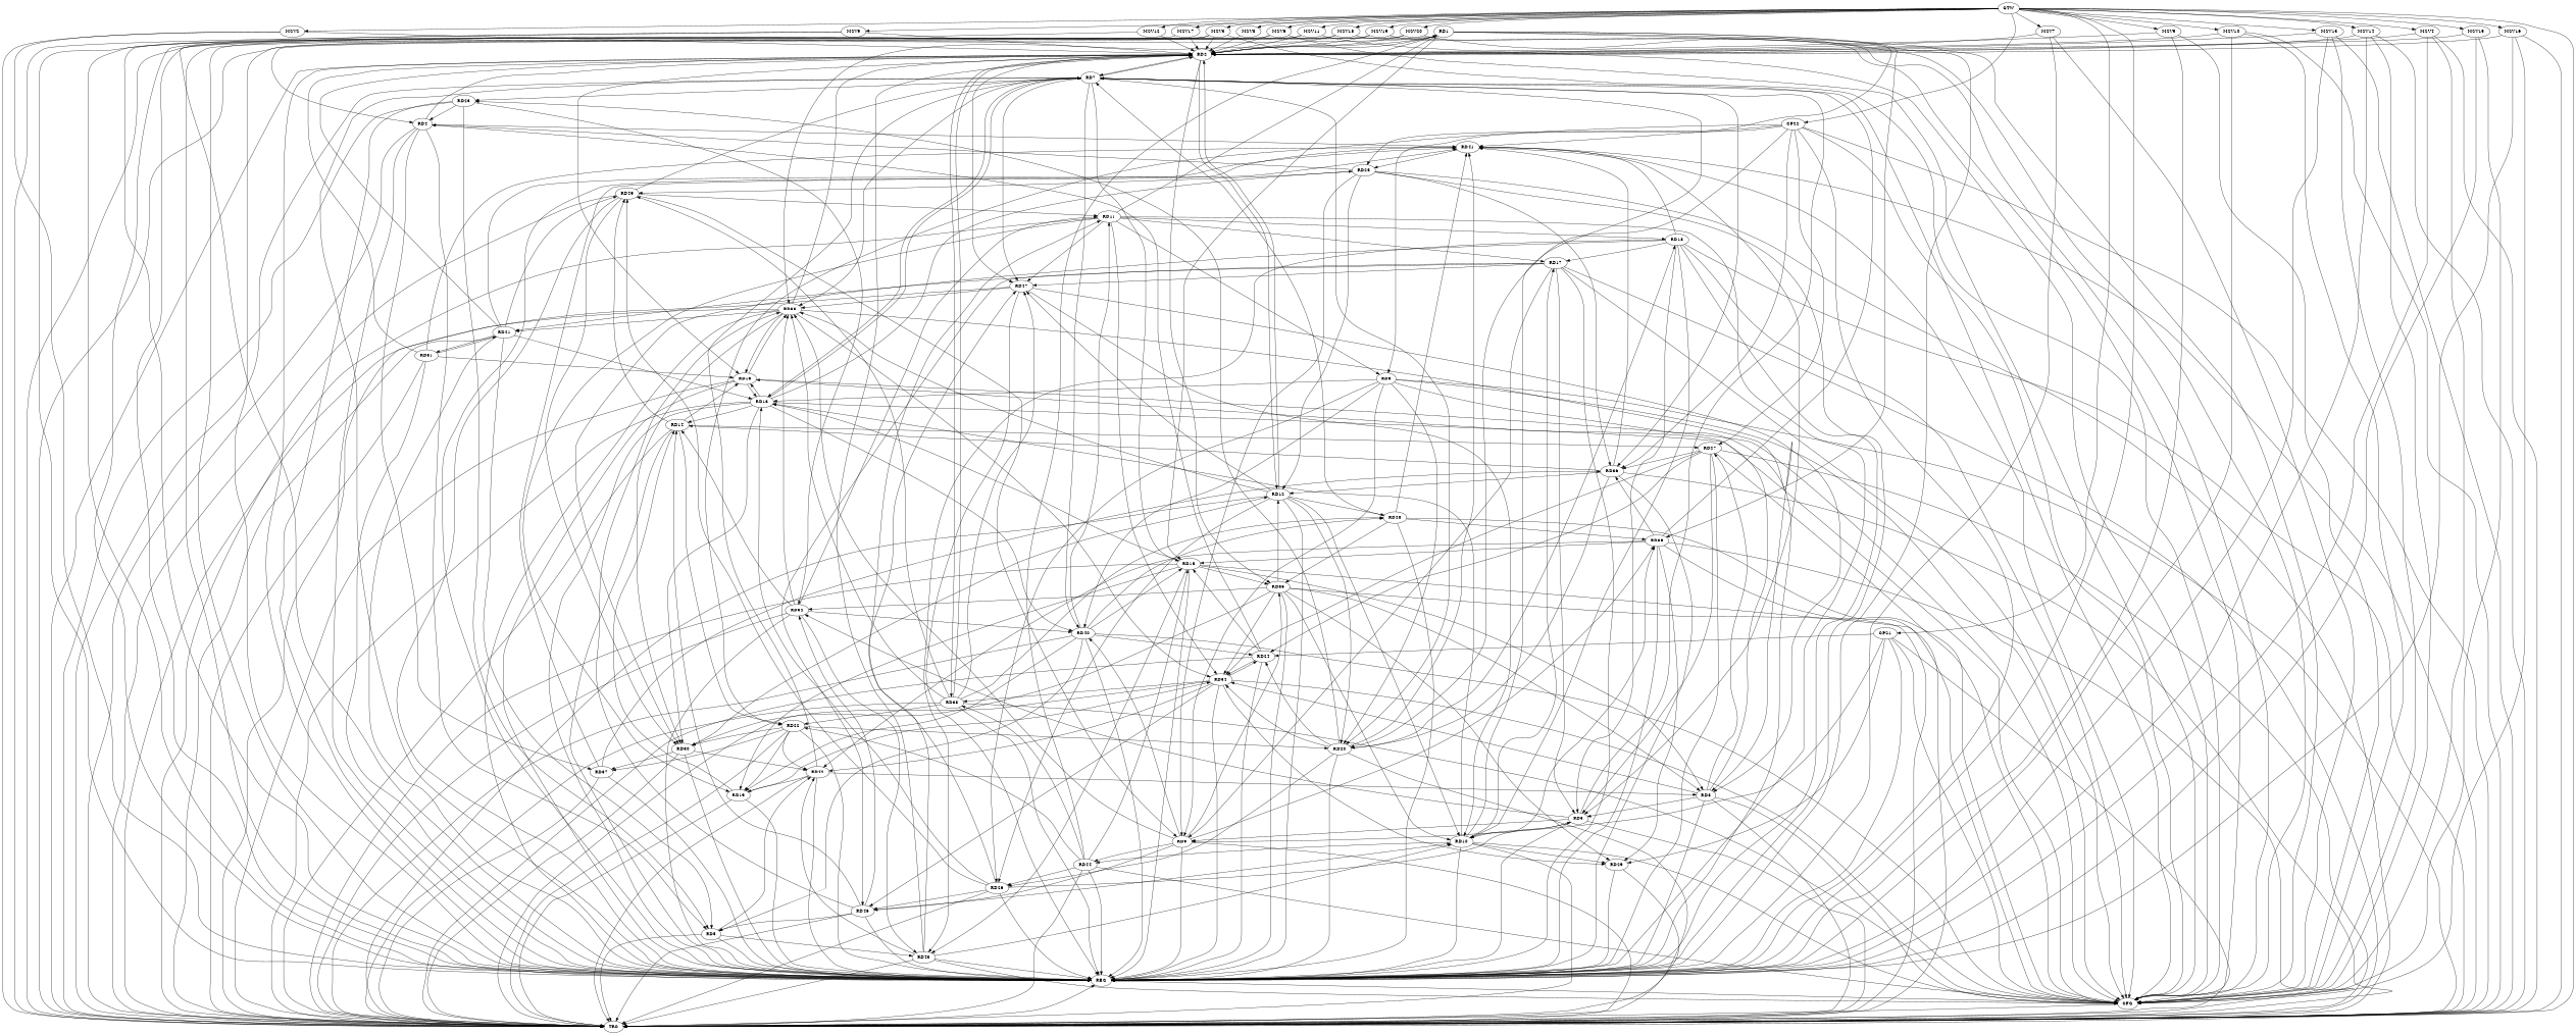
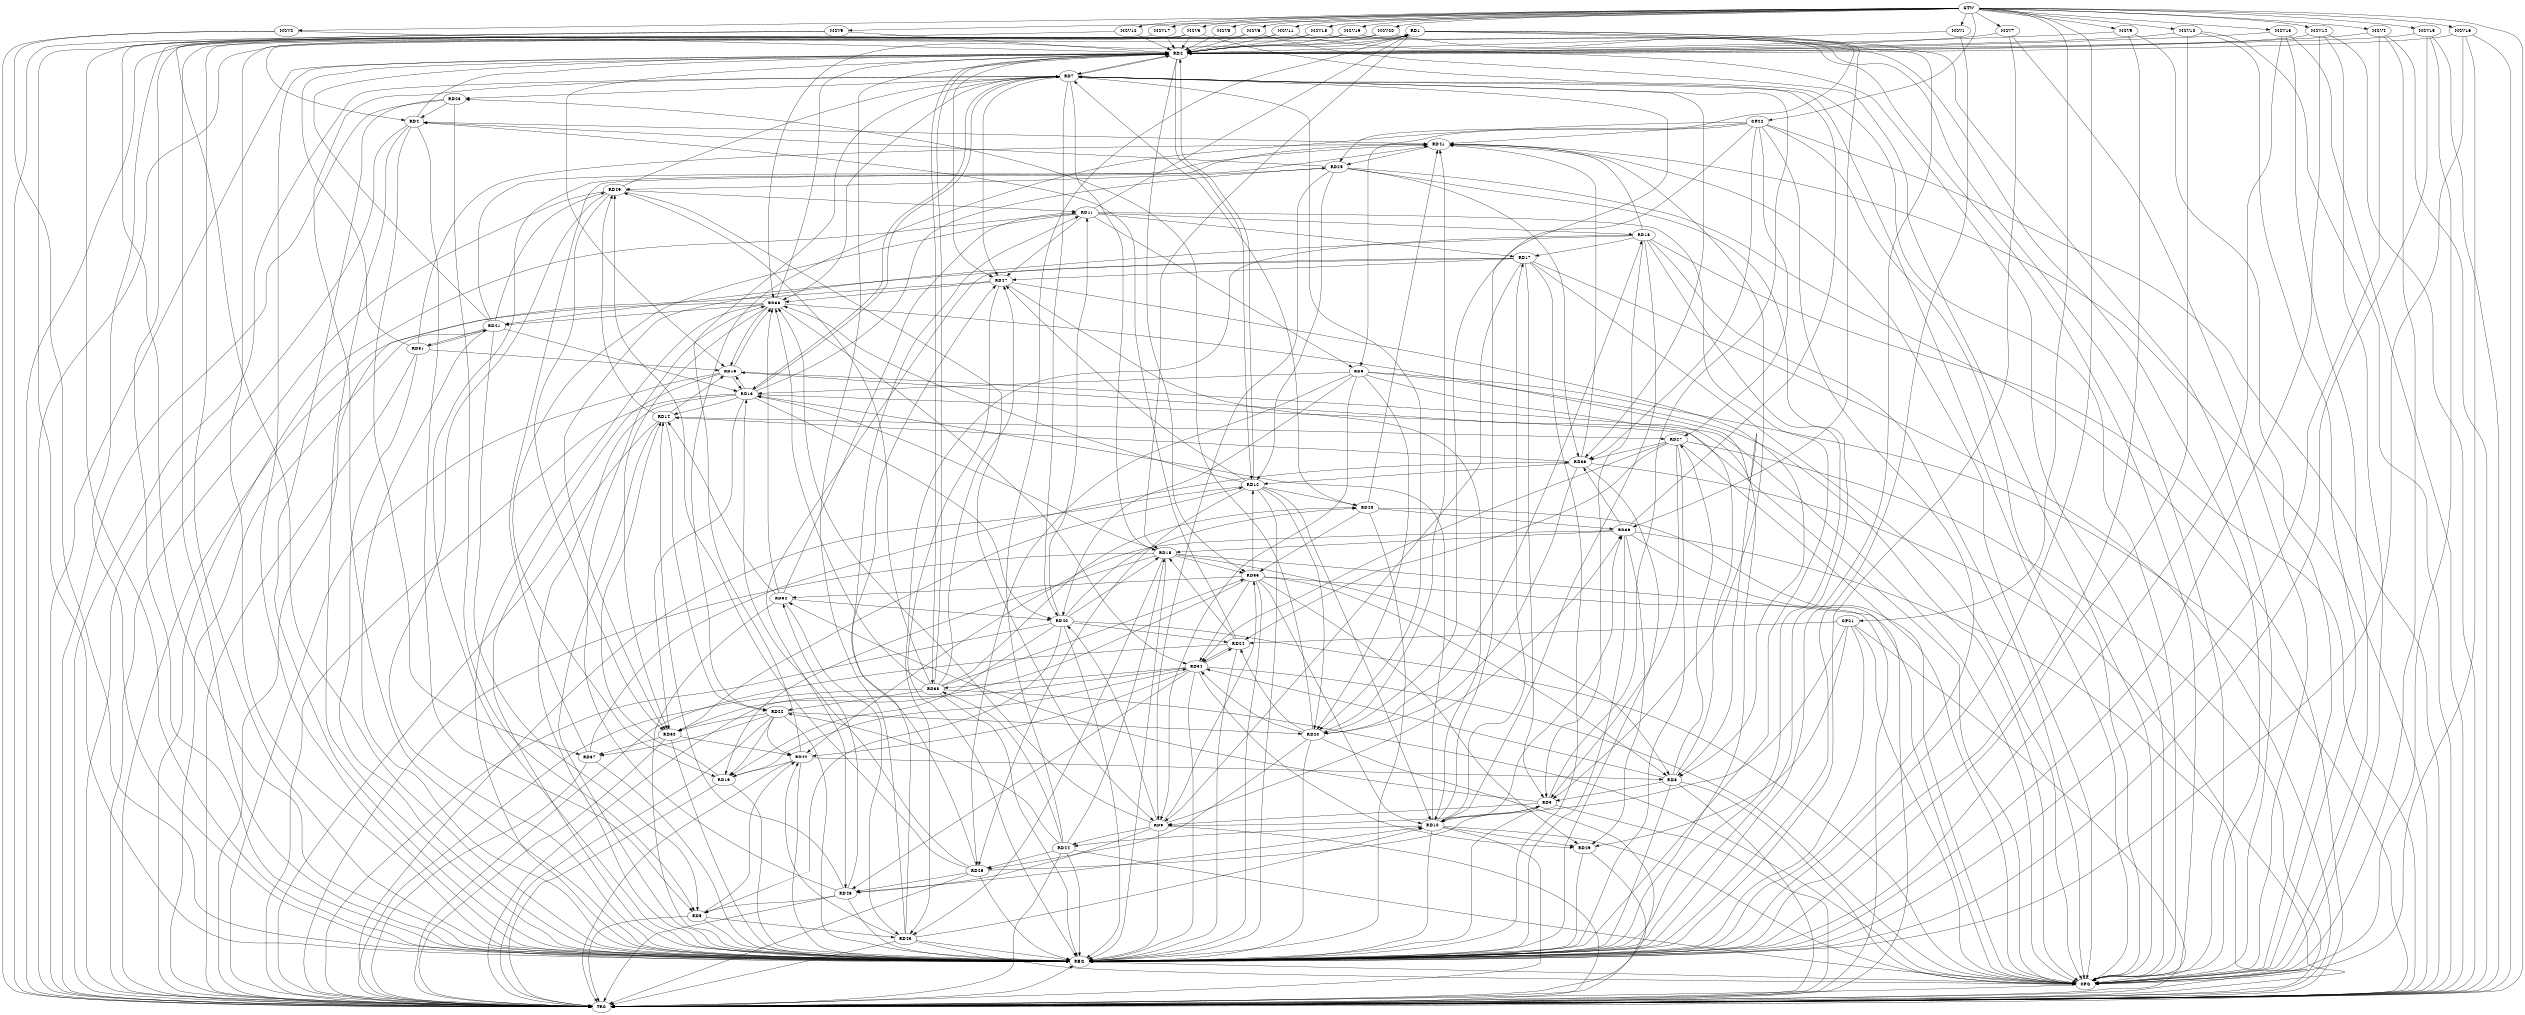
  strict digraph {
    n1 [label=RD1]
    n2 [label=RD2]
    n3 [label=RD4]
    n4 [label=RD15]
    n5 [label=RD25]
    n6 [label=RD33]
    n7 [label=RD39]
    n8 [label=REG]
    n9 [label=CFG]
    n10 [label=TRC]
    n11 [label=RD7]
    n12 [label=RD12]
    n13 [label=RD16]
    n14 [label=RD35]
    n15 [label=RD38]
    n16 [label=RD47]
    n17 [label=RD5]
    n18 [label=RD37]
    n19 [label=RD41]
    n20 [label=RD43]
    n21 [label=RD13]
    n22 [label=RD8]
    n23 [label=RD19]
    n24 [label=RD9]
    n25 [label=RD36]
    n26 [label=RD49]
    n27 [label=RD34]
    n28 [label=RD30]
    n29 [label=RD21]
    n30 [label=RD42]
    n31 [label=RD29]
    n32 [label=RD20]
    n33 [label=RD40]
    n34 [label=RD23]
    n35 [label=RD10]
    n36 [label=RD26]
    n37 [label=RD28]
    n38 [label=RD32]
    n39 [label=RD22]
    n40 [label=RD3]
    n41 [label=RD44]
    n42 [label=RD46]
    n43 [label=RD17]
    n44 [label=RD11]
    n45 [label=RD14]
    n46 [label=RD6]
    n47 [label=RD18]
    n48 [label=RD24]
    n49 [label=RD27]
    n50 [label=RD31]
    n51 [label=CPS1]
    n52 [label=CPS2]
    n53 [label=GTW]
+   n54 [label=MSV1]
    n55 [label=MSV2]
    n56 [label=MSV3]
    n57 [label=MSV4]
    n58 [label=MSV5]
    n59 [label=MSV6]
    n60 [label=MSV7]
    n61 [label=MSV8]
    n62 [label=MSV9]
    n63 [label=MSV10]
    n64 [label=MSV11]
    n65 [label=MSV12]
    n66 [label=MSV13]
    n67 [label=MSV14]
    n68 [label=MSV15]
    n69 [label=MSV16]
    n70 [label=MSV17]
    n71 [label=MSV18]
    n72 [label=MSV19]
    n73 [label=MSV20]
    n1 -> n2
    n1 -> n3
    n1 -> n4
    n1 -> n5
    n1 -> n6
    n1 -> n7
    n1 -> n8
    n1 -> n9
    n1 -> n10
    n2 -> n8
    n2 -> n10
    n2 -> n11
    n2 -> n12
    n2 -> n13
    n2 -> n14
    n2 -> n15
    n2 -> n16
    n3 -> n2
    n3 -> n8
    n3 -> n10
    n3 -> n17
    n3 -> n18
    n3 -> n19
    n4 -> n8
    n4 -> n9
    n4 -> n10
    n4 -> n14
    n4 -> n20
    n4 -> n21
    n4 -> n22
    n4 -> n23
    n5 -> n3
    n5 -> n8
    n5 -> n10
    n5 -> n12
    n5 -> n24
    n5 -> n25
    n5 -> n26
    n6 -> n2
    n6 -> n8
    n6 -> n10
    n6 -> n13
    n6 -> n22
    n6 -> n27
    n6 -> n28
    n6 -> n29
    n7 -> n4
    n7 -> n8
    n7 -> n9
    n7 -> n10
    n7 -> n11
    n7 -> n25
    n7 -> n30
    n7 -> n31
    n8 -> n9
    n9 -> n10
    n10 -> n8
    n11 -> n2
    n11 -> n4
    n11 -> n6
    n11 -> n8
    n11 -> n9
    n11 -> n10
    n11 -> n16
    n11 -> n21
    n11 -> n25
    n11 -> n32
    n11 -> n33
    n11 -> n34
    n12 -> n2
    n12 -> n6
    n12 -> n8
    n12 -> n10
    n12 -> n16
    n12 -> n32
    n12 -> n35
    n12 -> n36
    n12 -> n37
    n13 -> n6
    n13 -> n8
    n13 -> n9
    n13 -> n10
    n13 -> n21
    n14 -> n8
    n14 -> n10
    n14 -> n12
    n14 -> n22
    n14 -> n27
    n14 -> n28
    n14 -> n31
    n14 -> n35
    n14 -> n38
    n15 -> n2
    n15 -> n6
    n15 -> n8
    n15 -> n9
    n15 -> n10
+   n15 -> n14
    n15 -> n16
    n15 -> n26
    n15 -> n37
    n15 -> n39
    n16 -> n6
    n16 -> n8
    n16 -> n10
    n16 -> n22
    n16 -> n35
    n17 -> n8
    n17 -> n10
    n17 -> n20
    n17 -> n30
    n18 -> n8
    n18 -> n10
    n18 -> n19
    n18 -> n25
    n19 -> n5
    n19 -> n8
    n19 -> n9
    n19 -> n10
    n19 -> n40
    n20 -> n2
    n20 -> n8
    n20 -> n9
    n20 -> n10
    n20 -> n16
    n20 -> n30
    n20 -> n35
    n21 -> n5
    n21 -> n8
    n21 -> n9
    n21 -> n10
    n21 -> n11
    n21 -> n13
    n21 -> n28
    n21 -> n33
    n21 -> n45
    n22 -> n8
    n22 -> n9
    n22 -> n10
    n22 -> n13
    n22 -> n27
    n22 -> n40
    n22 -> n49
    n23 -> n8
    n23 -> n10
    n23 -> n27
    n23 -> n45
    n24 -> n6
    n24 -> n7
    n24 -> n8
    n24 -> n10
    n24 -> n14
    n24 -> n33
    n24 -> n41
    n24 -> n42
    n25 -> n8
    n25 -> n10
    n25 -> n12
    n25 -> n19
    n25 -> n32
    n25 -> n45
    n26 -> n8
    n26 -> n10
    n26 -> n11
    n26 -> n24
    n26 -> n28
    n26 -> n44
    n27 -> n8
    n27 -> n9
    n27 -> n10
    n27 -> n15
    n27 -> n30
    n27 -> n31
    n27 -> n42
    n27 -> n48
    n28 -> n8
    n28 -> n10
    n28 -> n12
    n28 -> n18
    n28 -> n30
    n29 -> n2
    n29 -> n8
    n29 -> n10
    n29 -> n17
    n29 -> n19
    n29 -> n21
    n29 -> n26
    n29 -> n50
    n30 -> n8
    n30 -> n10
    n30 -> n11
    n30 -> n22
    n30 -> n23
    n31 -> n8
    n31 -> n10
    n32 -> n8
    n32 -> n10
    n32 -> n19
    n32 -> n27
    n32 -> n34
    n32 -> n36
    n32 -> n47
    n32 -> n48
    n33 -> n4
    n33 -> n8
    n33 -> n9
    n33 -> n10
    n33 -> n17
    n33 -> n23
    n33 -> n37
    n33 -> n44
    n33 -> n48
    n34 -> n3
    n34 -> n8
    n34 -> n10
    n34 -> n17
-   n34 -> n38
    n35 -> n7
    n35 -> n8
    n35 -> n9
    n35 -> n10
    n35 -> n11
    n35 -> n21
    n35 -> n31
    n35 -> n41
    n35 -> n43
    n36 -> n8
    n36 -> n10
    n36 -> n21
    n36 -> n26
    n36 -> n40
    n36 -> n42
    n36 -> n44
    n37 -> n7
    n37 -> n8
    n37 -> n10
    n37 -> n11
    n37 -> n14
    n37 -> n19
    n38 -> n6
    n38 -> n8
-   n38 -> n10
+   n68 -> n10
    n38 -> n20
    n38 -> n33
    n38 -> n44
    n38 -> n45
    n39 -> n8
    n39 -> n10
    n39 -> n18
    n39 -> n23
    n39 -> n28
    n39 -> n30
    n39 -> n32
    n40 -> n8
    n40 -> n10
    n40 -> n11
    n40 -> n24
    n40 -> n35
    n40 -> n38
    n41 -> n1
    n41 -> n4
    n41 -> n8
    n41 -> n9
    n41 -> n10
    n41 -> n15
    n41 -> n36
    n41 -> n39
    n42 -> n6
    n42 -> n8
    n42 -> n10
    n42 -> n17
    n42 -> n35
    n42 -> n38
    n42 -> n45
    n43 -> n8
    n43 -> n9
    n43 -> n10
    n43 -> n16
    n43 -> n24
    n43 -> n29
    n43 -> n40
    n43 -> n42
    n44 -> n1
    n44 -> n8
    n44 -> n10
    n44 -> n16
    n44 -> n23
-   n44 -> n27
    n44 -> n43
    n44 -> n46
    n44 -> n47
    n45 -> n8
    n45 -> n10
    n45 -> n13
    n45 -> n26
    n45 -> n39
    n45 -> n49
    n46 -> n8
    n46 -> n9
    n46 -> n10
    n46 -> n21
    n46 -> n24
    n46 -> n32
    n46 -> n33
    n46 -> n36
    n47 -> n8
    n47 -> n9
    n47 -> n10
    n47 -> n19
    n47 -> n20
    n47 -> n28
    n47 -> n35
    n47 -> n40
    n47 -> n43
    n48 -> n3
    n48 -> n4
    n48 -> n8
    n48 -> n10
    n48 -> n27
    n49 -> n8
    n49 -> n9
    n49 -> n10
    n49 -> n25
    n49 -> n27
    n49 -> n40
    n49 -> n48
    n50 -> n2
    n50 -> n8
    n50 -> n10
    n50 -> n13
    n50 -> n19
    n50 -> n29
    n51 -> n8
    n51 -> n9
    n51 -> n10
    n51 -> n24
    n51 -> n31
    n51 -> n48
    n52 -> n8
    n52 -> n9
    n52 -> n10
    n52 -> n19
    n52 -> n25
    n52 -> n32
    n52 -> n39
    n52 -> n46
    n52 -> n49
    n53 -> n8
    n53 -> n10
    n53 -> n51
    n53 -> n52
+   n53 -> n54
    n53 -> n55
    n53 -> n56
    n53 -> n57
    n53 -> n58
    n53 -> n59
    n53 -> n60
    n53 -> n61
    n53 -> n62
    n53 -> n63
    n53 -> n64
    n53 -> n65
    n53 -> n66
    n53 -> n67
    n53 -> n68
    n53 -> n69
    n53 -> n70
    n53 -> n71
    n53 -> n72
    n53 -> n73
+   n54 -> n2
+   n54 -> n8
    n55 -> n2
    n55 -> n8
    n55 -> n10
    n56 -> n2
    n56 -> n8
    n56 -> n9
    n56 -> n10
    n57 -> n2
    n57 -> n8
    n57 -> n9
    n57 -> n10
    n58 -> n2
    n58 -> n8
    n58 -> n9
    n59 -> n2
    n59 -> n8
    n59 -> n9
    n60 -> n2
    n60 -> n8
    n60 -> n9
    n61 -> n2
    n62 -> n2
    n62 -> n8
    n62 -> n10
    n63 -> n2
    n63 -> n8
    n63 -> n9
    n63 -> n10
    n64 -> n2
    n64 -> n8
    n64 -> n9
    n65 -> n2
    n65 -> n8
    n66 -> n2
    n66 -> n8
    n66 -> n9
    n66 -> n10
    n67 -> n2
    n67 -> n8
    n67 -> n9
    n67 -> n10
    n68 -> n2
    n68 -> n8
    n68 -> n9
    n69 -> n2
    n69 -> n8
    n69 -> n9
    n69 -> n10
    n70 -> n2
    n70 -> n8
    n71 -> n2
    n71 -> n8
    n71 -> n9
    n72 -> n2
    n72 -> n8
    n72 -> n9
    n73 -> n2
    n73 -> n8
    n73 -> n9
  }
